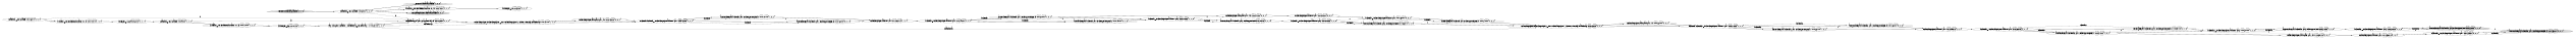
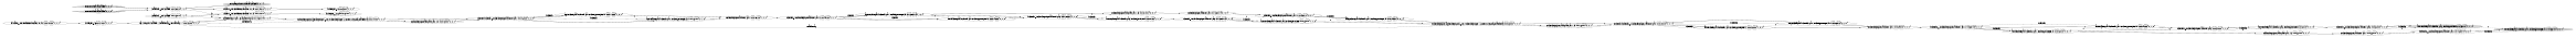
  digraph {
    rankdir=LR
    node [fillcolor=white shape=ellipse style=filled]
    edge [style=bold]
    n1 [label="assertBucketEquals(bucketInfo,\"par1\",BucketType.UPDATE,\"f0\")@@@24@@@['0', '0', '1']"]
    n2 [label="MockBucketAssigner mockBucketAssigner2 = new MockBucketAssigner(1,2,context,writeConfig,smallFilesMap)@@@25@@@['1', '1', '1']"]
    n3 [label="mockBucketAssigner2.addUpdate(\"par1\",\"f0\")@@@26@@@['0', '0', '1']"]
    n4 [label="BucketInfo bucketInfo2 = mockBucketAssigner2.addInsert(\"par1\")@@@27@@@['1', '1', '1']"]
    n5 [label="assertBucketEquals(bucketInfo2,\"par1\",BucketType.UPDATE,\"f0\")@@@26@@@['0', '1', '0']"]
    n6 [label="assertBucketEquals(bucketInfo2,\"par1\",BucketType.UPDATE,\"f1\")@@@28@@@['1', '0', '1']"]
    n7 [label="bucketInfo2 = mockBucketAssigner2.addInsert(\"par3\")@@@30@@@['1', '1', '0']"]
    n8 [label="assertBucketEquals(bucketInfo2,\"par3\",BucketType.INSERT)@@@31@@@['1', '1', '0']"]
    n9 [label="mockBucketAssigner2.addUpdate(\"par1\",\"f2\")@@@32@@@['0', '0', '1']"]
    n10 [label="bucketInfo2 = mockBucketAssigner2.addInsert(\"par3\")@@@32@@@['1', '1', '0']"]
    n11 [label="mockBucketAssigner2.addInsert(\"par1\")@@@33@@@['0', '0', '1']"]
    n12 [fillcolor=lightgray label="testInsertWithPartialSmallFiles['1', '0', '0']" shape=diamond]
    n13 [label="SmallFile f0 = new SmallFile()@@@3@@@['1', '1', '1']"]
    n14 [label="smallFilesMap.put(\"par1\",Arrays.asList(f0,f1,f2))@@@13@@@['1', '1', '1']"]
    n15 [label="f0.location = new HoodieRecordLocation(\"t0\",\"f0\")@@@4@@@['1', '1', '1']"]
    n16 [fillcolor=lightgray label="testUpdateAndInsertWithPartialSmallFiles['0', '0', '1']"]
    n17 [fillcolor=lightgray label="testInsertWithPartialSmallFiles['0', '1', '0']" shape=diamond]
    n18 [label="MockBucketAssigner mockBucketAssigner = new MockBucketAssigner(0,2,context,writeConfig,smallFilesMap)@@@14@@@['1', '1', '1']"]
    n19 [label="mockBucketAssigner.addUpdate(\"par1\",\"f0\")@@@15@@@['0', '0', '1']"]
    n20 [label="BucketInfo bucketInfo = mockBucketAssigner.addInsert(\"par1\")@@@16@@@['1', '1', '1']"]
    n21 [label="assertBucketEquals(bucketInfo,\"par3\",BucketType.INSERT)@@@23@@@['1', '1', '0']"]
    n22 [fillcolor=lightgray label="assertBucketEquals(bucketInfo2,\"par3\",BucketType.INSERT)@@@33@@@['1', '1', '0']"]
    n23 [fillcolor=lightgray label="assertBucketEquals(bucketInfo2,\"par1\",BucketType.UPDATE,\"f1\")@@@35@@@['0', '0', '1']"]
    n24 [label="mockBucketAssigner.addInsert(\"par1\")@@@18@@@['1', '1', '1']"]
    n25 [label="bucketInfo = mockBucketAssigner.addInsert(\"par1\")@@@19@@@['1', '1', '1']"]
    n26 [label="assertBucketEquals(bucketInfo,\"par1\",BucketType.UPDATE,\"f0\")@@@20@@@['1', '0', '1']"]
    n27 [label="assertBucketEquals(bucketInfo,\"par1\",BucketType.UPDATE,\"f2\")@@@19@@@['0', '1', '0']"]
    n28 [label="mockBucketAssigner.addUpdate(\"par1\",\"f2\")@@@21@@@['0', '0', '1']"]
    n29 [label="bucketInfo = mockBucketAssigner.addInsert(\"par3\")@@@20@@@['1', '1', '0']"]
    n30 [label="mockBucketAssigner.addInsert(\"par1\")@@@22@@@['0', '0', '1']"]
    n31 [label="assertBucketEquals(bucketInfo,\"par3\",BucketType.INSERT)@@@21@@@['1', '1', '0']"]
    n32 [label="f1.location = new HoodieRecordLocation(\"t0\",\"f1\")@@@7@@@['1', '1', '1']"]
    n33 [label="f1.sizeBytes = 122879@@@8@@@['1', '1', '1']"]
-   n34 [label="SmallFile f2 = new SmallFile()@@@9@@@['1', '1', '1']"]
    n35 [label="bucketInfo2 = mockBucketAssigner2.addInsert(\"par1\")@@@34@@@['0', '0', '1']"]
    n36 [label="SmallFile f1 = new SmallFile()@@@6@@@['1', '1', '1']"]
    n37 [label="bucketInfo2 = mockBucketAssigner2.addInsert(\"par1\")@@@30@@@['1', '1', '1']"]
    n38 [label="assertBucketEquals(bucketInfo2,\"par1\",BucketType.UPDATE,\"f0\")@@@29@@@['0', '1', '0']"]
    n39 [label="assertBucketEquals(bucketInfo2,\"par1\",BucketType.UPDATE,\"f1\")@@@31@@@['1', '0', '1']"]
    n40 [label="f0.sizeBytes = 12@@@5@@@['1', '1', '1']"]
    n41 [label="mockBucketAssigner2.addInsert(\"par1\")@@@29@@@['1', '1', '1']"]
    n42 [label="bucketInfo = mockBucketAssigner.addInsert(\"par1\")@@@23@@@['0', '0', '1']"]
    n43 [label="Map<String,List<SmallFile>> smallFilesMap = new HashMap<>()@@@12@@@['1', '1', '1']"]
-   n44 [label="f2.sizeBytes = 56@@@11@@@['1', '1', '1']" shape=diamond]
+   n44 [label="f2.sizeBytes = 56@@@11@@@['1', '1', '1']"]
    n45 [label="bucketInfo = mockBucketAssigner.addInsert(\"par3\")@@@22@@@['1', '1', '0']"]
    n46 [label="f2.location = new HoodieRecordLocation(\"t0\",\"f2\")@@@10@@@['1', '1', '1']"]
    n47 [label="assertBucketEquals(bucketInfo,\"par1\",BucketType.UPDATE,\"f2\")@@@16@@@['0', '1', '0']"]
    n48 [label="assertBucketEquals(bucketInfo,\"par1\",BucketType.UPDATE,\"f0\")@@@17@@@['1', '0', '1']"]
    n1 -> n2
    n2 -> n3
    n2 -> n4
    n3 -> n4
    n4 -> n5
    n4 -> n5 [label=bucketInfo2 style=solid]
    n4 -> n6
    n4 -> n6 [label=bucketInfo2 style=solid]
    n5 -> n41
    n6 -> n5 [label=0 style=dashed]
    n6 -> n41
    n7 -> n8
    n7 -> n8 [label=bucketInfo2 style=solid]
    n7 -> n9 [label=0 style=dashed]
    n8 -> n10
    n9 -> n11
    n10 -> n22
    n10 -> n22 [label=bucketInfo2 style=solid]
    n10 -> n35 [label=0 style=dashed]
    n11 -> n35
-   n13 -> n12
+   n12 -> n13
    n13 -> n14 [label=f0 style=solid]
    n13 -> n15
    n13 -> n16
    n14 -> n18
    n15 -> n40
    n17 -> n13
    n18 -> n19
    n18 -> n20
    n19 -> n20
    n20 -> n47
    n20 -> n47 [label=bucketInfo style=solid]
    n20 -> n48
    n20 -> n48 [label=bucketInfo style=solid]
    n21 -> n1 [label=0 style=dashed]
    n21 -> n2
    n22 -> n23 [label=0 style=dashed]
    n24 -> n25
    n25 -> n26 [label=bucketInfo style=solid]
    n25 -> n26
    n25 -> n27 [label=bucketInfo style=solid]
    n25 -> n27
    n26 -> n27 [label=0 style=dashed]
    n26 -> n28
    n26 -> n29
    n27 -> n29
    n28 -> n30
    n29 -> n28 [label=0 style=dashed]
    n29 -> n31 [label=bucketInfo style=solid]
    n29 -> n31
    n30 -> n42
    n31 -> n45
    n32 -> n33
-   n33 -> n34
-   n34 -> n14 [label=f2 style=solid]
-   n34 -> n46
    n35 -> n23
    n35 -> n23 [label=bucketInfo2 style=solid]
    n36 -> n14 [label=f1 style=solid]
    n36 -> n32
    n37 -> n38 [label=bucketInfo2 style=solid]
    n37 -> n38
    n37 -> n39 [label=bucketInfo2 style=solid]
    n37 -> n39
    n38 -> n7
    n39 -> n7
    n39 -> n9
    n39 -> n38 [label=0 style=dashed]
    n41 -> n37
    n42 -> n1
    n42 -> n1 [label=bucketInfo style=solid]
    n43 -> n2 [label=smallFilesMap style=solid]
    n43 -> n14
    n43 -> n18 [label=smallFilesMap style=solid]
    n44 -> n43
    n45 -> n21 [label=bucketInfo style=solid]
    n45 -> n21
    n45 -> n42 [label=0 style=dashed]
    n46 -> n44
    n47 -> n24
    n48 -> n24
    n48 -> n47 [label=0 style=dashed]
  }
